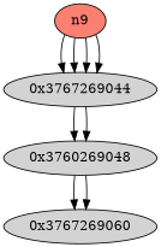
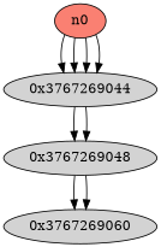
  digraph {
    node [fillcolor=lightgrey style=filled]
    n1 [label="0x3767269044"]
-   n2 [label="0x3760269048"]
+   n2 [label="0x3767269048"]
    n3 [label="0x3767269060"]
-   n0 [fillcolor=salmon label=n9]
+   n0 [fillcolor=salmon]
    n1 -> n2
    n1 -> n2
    n2 -> n3
    n2 -> n3
    n0 -> n1
    n0 -> n1
    n0 -> n1
    n0 -> n1
  }
